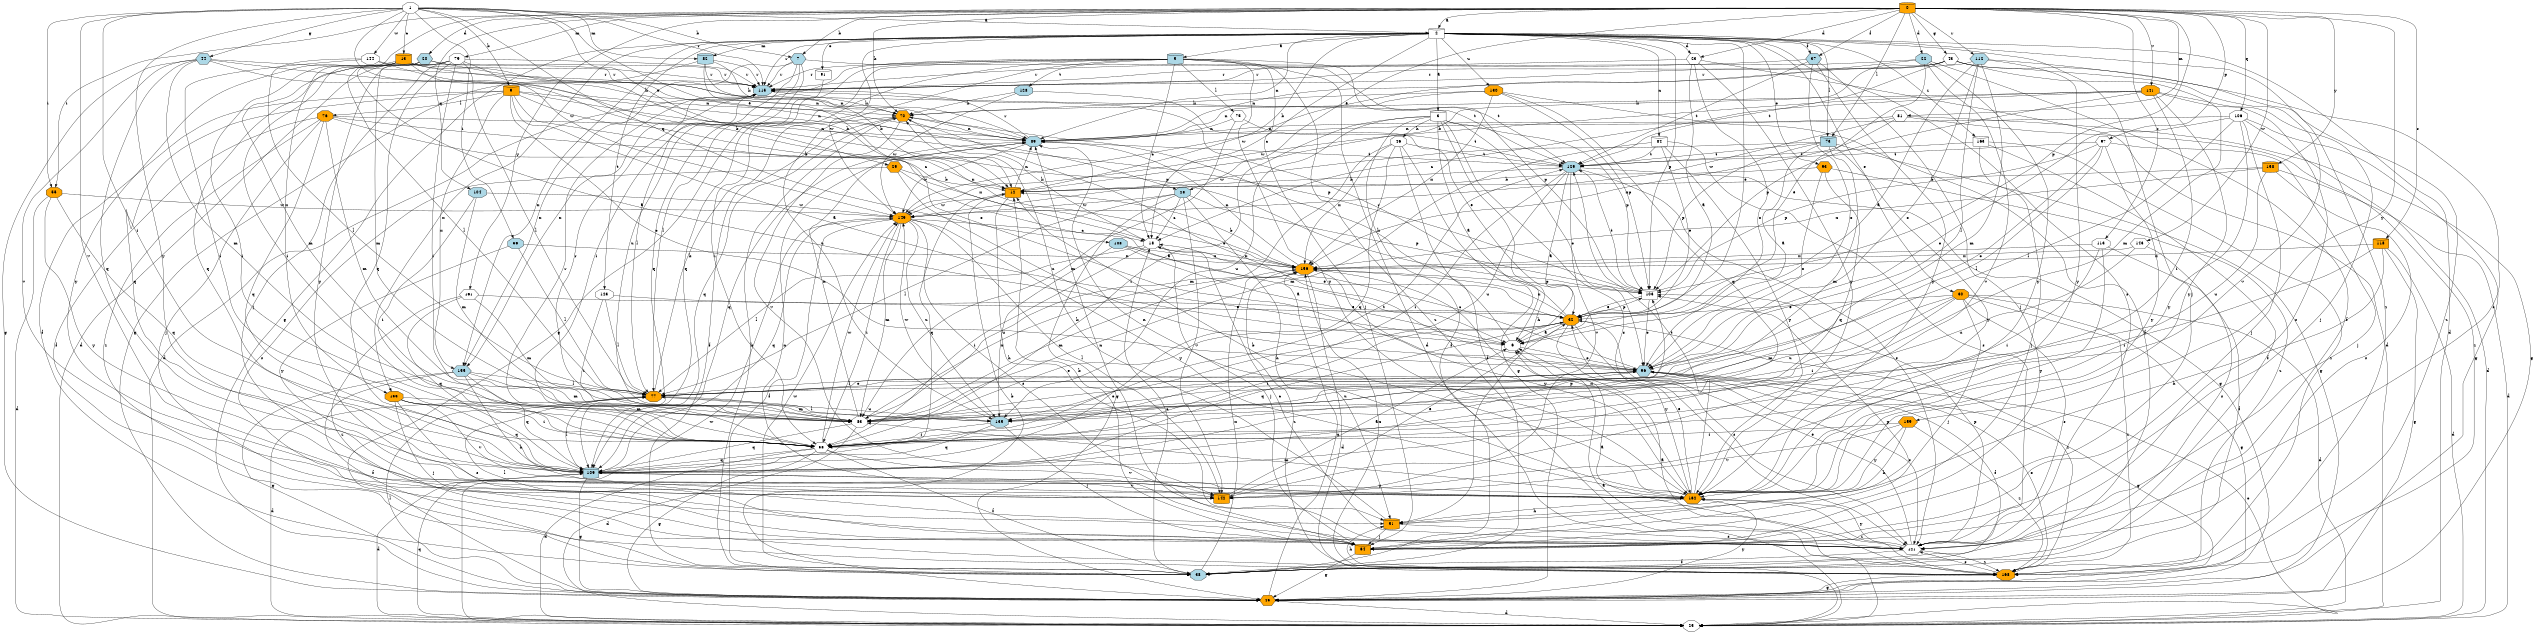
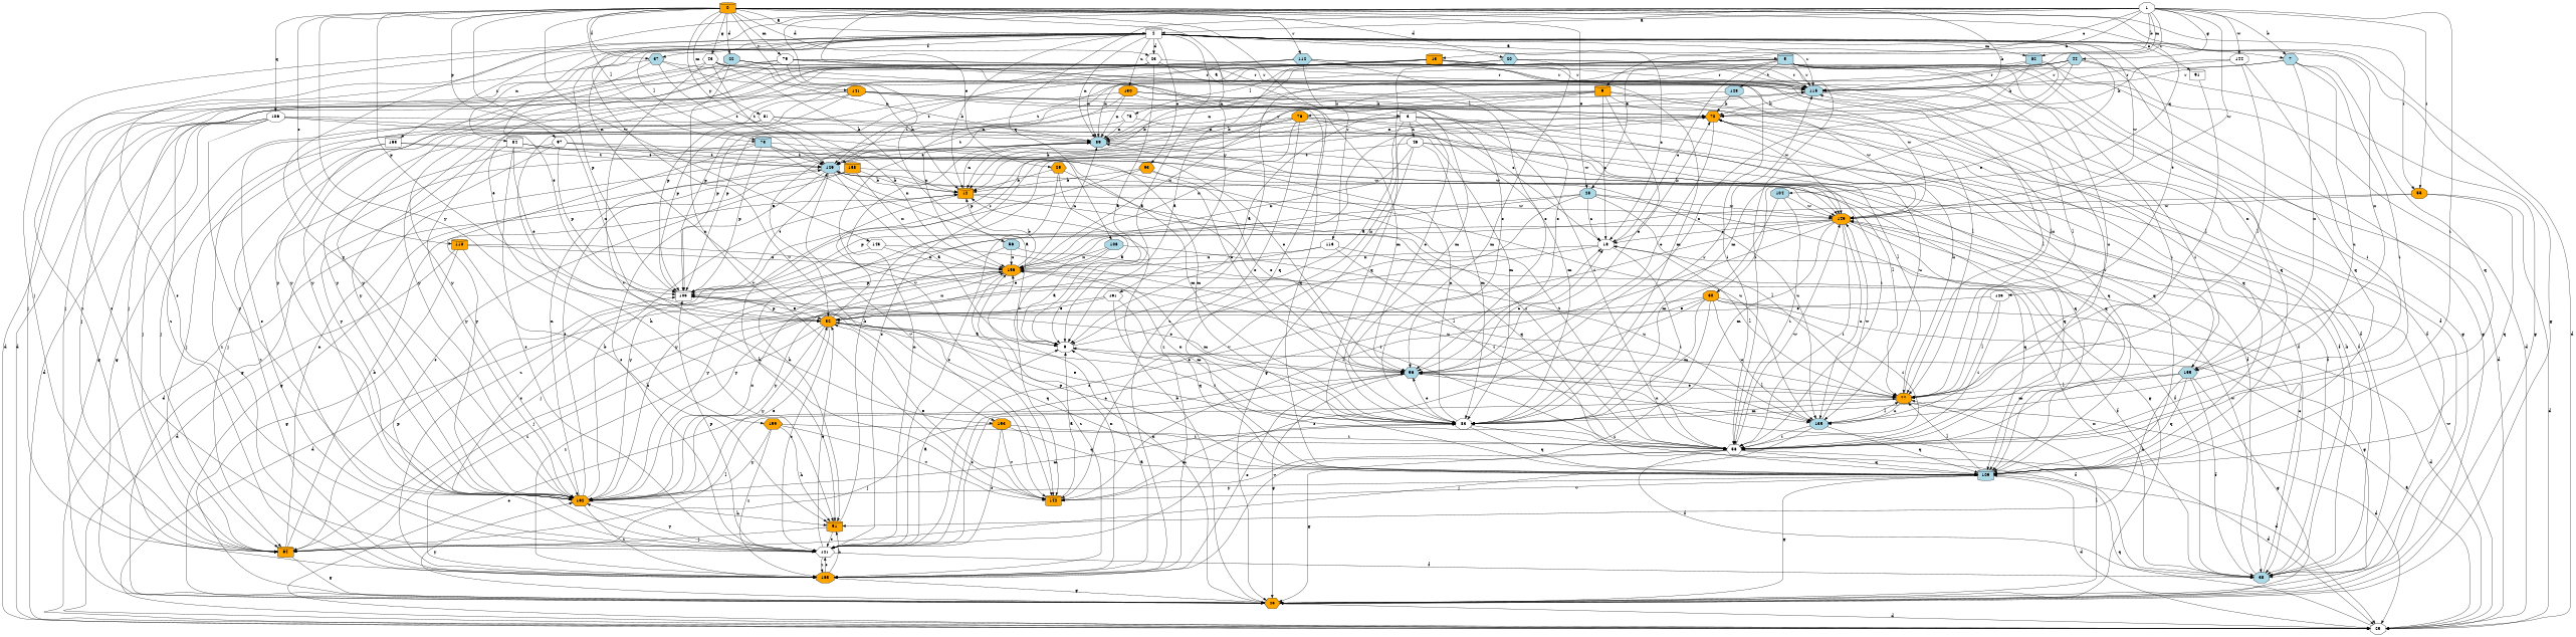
  strict digraph {
    node [fillcolor=orange shape=octagon style=filled]
    0 [shape=cylinder]
    2 [fillcolor=white shape=cylinder]
    7 [fillcolor=lightblue shape=hexagon]
    20 [fillcolor=lightblue shape=hexagon]
    22 [fillcolor=lightblue]
    23 [fillcolor=white shape=hexagon]
    28 [fillcolor=lightblue]
    37 [fillcolor=lightblue shape=hexagon]
    43 [fillcolor=white shape=hexagon]
    55
    70 [shape=hexagon]
    73 [fillcolor=lightblue shape=cylinder]
    79 [fillcolor=white]
    81 [fillcolor=white shape=hexagon]
    97 [fillcolor=white shape=hexagon]
    103 [fillcolor=white shape=cylinder]
    104 [fillcolor=lightblue]
    106 [fillcolor=white]
    112 [fillcolor=lightblue shape=hexagon]
    113 [fillcolor=white]
    118 [shape=cylinder]
    141
    143 [fillcolor=white shape=hexagon]
    153
    158 [shape=cylinder]
    159 [shape=hexagon]
    161 [fillcolor=white shape=hexagon]
    82 [fillcolor=lightblue shape=cylinder]
    115 [fillcolor=lightblue]
    149
    3 [fillcolor=white shape=cylinder]
    5 [fillcolor=lightblue shape=cylinder]
    12 [shape=cylinder]
    18 [fillcolor=white]
    25 [fillcolor=white]
    30
    32
    45 [shape=hexagon]
    64 [shape=cylinder]
    84 [fillcolor=white shape=cylinder]
    89 [fillcolor=lightblue]
    91 [fillcolor=white shape=cylinder]
    93 [shape=hexagon]
    121 [fillcolor=white shape=hexagon]
    123 [fillcolor=white]
    130
    155 [fillcolor=lightblue shape=hexagon]
    163 [fillcolor=white shape=cylinder]
    168
    58 [fillcolor=white shape=hexagon]
    135 [fillcolor=lightblue]
    109 [fillcolor=lightblue shape=cylinder]
    129 [fillcolor=lightblue]
    83 [fillcolor=white]
    142 [shape=cylinder]
    162 [shape=hexagon]
    38 [fillcolor=lightblue]
    6 [fillcolor=white]
    96 [fillcolor=lightblue shape=hexagon]
    51 [shape=cylinder]
    77
    156
    1 [fillcolor=white]
    9 [shape=cylinder]
    13 [shape=cylinder]
    29 [shape=hexagon]
    44 [fillcolor=lightblue shape=hexagon]
    56 [fillcolor=lightblue]
    108 [fillcolor=lightblue]
    144 [fillcolor=white]
    76
    46 [fillcolor=white]
    75 [fillcolor=white shape=hexagon]
    128 [fillcolor=lightblue]
    0 -> 2 [label=a]
    0 -> 7 [label=b]
    0 -> 20 [label=d]
    0 -> 22 [label=d]
    0 -> 23 [label=d]
    0 -> 28 [label=e]
    0 -> 37 [label=f]
    0 -> 43 [label=g]
    0 -> 55 [label=i]
    0 -> 70 [label=k]
    0 -> 73 [label=l]
    0 -> 79 [label=m]
    0 -> 81 [label=m]
    0 -> 97 [label=p]
    0 -> 103 [label=p]
    0 -> 104 [label=q]
    0 -> 106 [label=q]
    0 -> 112 [label=r]
    0 -> 113 [label=r]
    0 -> 118 [label=s]
    0 -> 141 [label=v]
    0 -> 143 [label=w]
    0 -> 153 [label=x]
    0 -> 158 [label=y]
    0 -> 159 [label=y]
    0 -> 161 [label=y]
    2 -> 23 [label=d]
    2 -> 37 [label=f]
    2 -> 73 [label=l]
    2 -> 103 [label=p]
    2 -> 153 [label=x]
    2 -> 82 [label=m]
    2 -> 115 [label=r]
    2 -> 149 [label=w]
    2 -> 3 [label=a]
    2 -> 5 [label=a]
    2 -> 12 [label=b]
    2 -> 18 [label=c]
    2 -> 25 [label=d]
    2 -> 30 [label=e]
    2 -> 32 [label=e]
    2 -> 45 [label=g]
    2 -> 64 [label=j]
    2 -> 84 [label=n]
    2 -> 89 [label=n]
    2 -> 91 [label=o]
    2 -> 93 [label=o]
    2 -> 121 [label=s]
    2 -> 123 [label=t]
    2 -> 130 [label=u]
    2 -> 155 [label=x]
    2 -> 163 [label=z]
    2 -> 168 [label=z]
    7 -> 115 [label=r]
    7 -> 155 [label=x]
    7 -> 58 [label=i]
    7 -> 135 [label=u]
    7 -> 109 [label=q]
    7 -> 129 [label=t]
    20 -> 115 [label=r]
    20 -> 89 [label=n]
    20 -> 58 [label=i]
    20 -> 109 [label=q]
    20 -> 83 [label=m]
    22 -> 115 [label=r]
    22 -> 149 [label=w]
    22 -> 32 [label=e]
    22 -> 142 [label=v]
    22 -> 162 [label=y]
    22 -> 38 [label=f]
    23 -> 115 [label=r]
    23 -> 25 [label=d]
    23 -> 162 [label=y]
    23 -> 6 [label=a]
    23 -> 96 [label=o]
    28 -> 103 [label=p]
    28 -> 149 [label=w]
    28 -> 18 [label=c]
    28 -> 45 [label=g]
    28 -> 142 [label=v]
    28 -> 51 [label=h]
    28 -> 77 [label=l]
    37 -> 115 [label=r]
    37 -> 64 [label=j]
    37 -> 129 [label=t]
    37 -> 162 [label=y]
    37 -> 96 [label=o]
    43 -> 115 [label=r]
    43 -> 12 [label=b]
    43 -> 89 [label=n]
    43 -> 121 [label=s]
    43 -> 129 [label=t]
    43 -> 83 [label=m]
    43 -> 142 [label=v]
    55 -> 149 [label=w]
    55 -> 25 [label=d]
    55 -> 109 [label=q]
    55 -> 162 [label=y]
    70 -> 89 [label=n]
    70 -> 109 [label=q]
    70 -> 142 [label=v]
    70 -> 38 [label=f]
    70 -> 96 [label=o]
    73 -> 103 [label=p]
    73 -> 149 [label=w]
    73 -> 45 [label=g]
    73 -> 129 [label=t]
    73 -> 83 [label=m]
    73 -> 162 [label=y]
    73 -> 6 [label=a]
    79 -> 115 [label=r]
    79 -> 12 [label=b]
    79 -> 25 [label=d]
    79 -> 64 [label=j]
    79 -> 58 [label=i]
    79 -> 109 [label=q]
    79 -> 162 [label=y]
    79 -> 77 [label=l]
    81 -> 149 [label=w]
    81 -> 45 [label=g]
    81 -> 89 [label=n]
    81 -> 168 [label=z]
    81 -> 156 [label=x]
    97 -> 103 [label=p]
    97 -> 64 [label=j]
    97 -> 129 [label=t]
    97 -> 162 [label=y]
    97 -> 96 [label=o]
    97 -> 77 [label=l]
    103 -> 32 [label=e]
    103 -> 129 [label=t]
    103 -> 96 [label=o]
    104 -> 149 [label=w]
    104 -> 58 [label=i]
    104 -> 83 [label=m]
    106 -> 25 [label=d]
    106 -> 45 [label=g]
    106 -> 64 [label=j]
    106 -> 89 [label=n]
    106 -> 162 [label=y]
    106 -> 96 [label=o]
    106 -> 77 [label=l]
    112 -> 115 [label=r]
    112 -> 168 [label=z]
    112 -> 83 [label=m]
    112 -> 162 [label=y]
    112 -> 6 [label=a]
    112 -> 96 [label=o]
    112 -> 77 [label=l]
    113 -> 58 [label=i]
    113 -> 162 [label=y]
    113 -> 38 [label=f]
    113 -> 156 [label=x]
    118 -> 25 [label=d]
    118 -> 45 [label=g]
    118 -> 58 [label=i]
    118 -> 51 [label=h]
    118 -> 156 [label=x]
    141 -> 70 [label=k]
    141 -> 103 [label=p]
    141 -> 149 [label=w]
    141 -> 18 [label=c]
    141 -> 64 [label=j]
    141 -> 121 [label=s]
    141 -> 58 [label=i]
    141 -> 162 [label=y]
    143 -> 121 [label=s]
    143 -> 135 [label=u]
    143 -> 156 [label=x]
    153 -> 64 [label=j]
    153 -> 121 [label=s]
    153 -> 58 [label=i]
    153 -> 109 [label=q]
    153 -> 142 [label=v]
    158 -> 12 [label=b]
    158 -> 25 [label=d]
    158 -> 121 [label=s]
    158 -> 135 [label=u]
    158 -> 156 [label=x]
    159 -> 168 [label=z]
    159 -> 58 [label=i]
    159 -> 142 [label=v]
    159 -> 162 [label=y]
    159 -> 51 [label=h]
    161 -> 32 [label=e]
    161 -> 168 [label=z]
    161 -> 109 [label=q]
    161 -> 83 [label=m]
    82 -> 70 [label=k]
    82 -> 115 [label=r]
    82 -> 12 [label=b]
    82 -> 45 [label=g]
    82 -> 96 [label=o]
    115 -> 70 [label=k]
    115 -> 25 [label=d]
    115 -> 77 [label=l]
    149 -> 18 [label=c]
    149 -> 121 [label=s]
    149 -> 58 [label=i]
    149 -> 135 [label=u]
    149 -> 109 [label=q]
    149 -> 83 [label=m]
    149 -> 142 [label=l]
    149 -> 162 [label=y]
    149 -> 38 [label=f]
    3 -> 103 [label=p]
    3 -> 121 [label=s]
    3 -> 58 [label=i]
    3 -> 135 [label=u]
    3 -> 38 [label=f]
    3 -> 6 [label=a]
    3 -> 96 [label=o]
    3 -> 51 [label=h]
    3 -> 46 [label=h]
    5 -> 103 [label=p]
    5 -> 115 [label=r]
    5 -> 18 [label=c]
    5 -> 25 [label=d]
    5 -> 45 [label=g]
    5 -> 64 [label=j]
    5 -> 155 [label=x]
    5 -> 168 [label=z]
    5 -> 58 [label=i]
    5 -> 135 [label=u]
    5 -> 109 [label=q]
    5 -> 162 [label=y]
    5 -> 75 [label=l]
    5 -> 128 [label=t]
    12 -> 149 [label=w]
    12 -> 89 [label=n]
    12 -> 109 [label=q]
    12 -> 51 [label=h]
    18 -> 70 [label=k]
    18 -> 64 [label=j]
    18 -> 58 [label=i]
    18 -> 77 [label=l]
    18 -> 156 [label=x]
    25 -> 149 [label=w]
    25 -> 109 [label=q]
    25 -> 6 [label=a]
    25 -> 96 [label=o]
    30 -> 25 [label=d]
    30 -> 32 [label=e]
    30 -> 45 [label=g]
    30 -> 64 [label=j]
    30 -> 121 [label=s]
    30 -> 168 [label=z]
    30 -> 58 [label=i]
    30 -> 135 [label=u]
    30 -> 83 [label=m]
    32 -> 103 [label=p]
    32 -> 115 [label=r]
    32 -> 121 [label=s]
    32 -> 168 [label=z]
    32 -> 58 [label=i]
    32 -> 109 [label=q]
    32 -> 162 [label=y]
    32 -> 6 [label=a]
    32 -> 156 [label=x]
    45 -> 12 [label=b]
    45 -> 25 [label=d]
    45 -> 162 [label=y]
    45 -> 77 [label=l]
    45 -> 156 [label=x]
    64 -> 103 [label=p]
    64 -> 12 [label=b]
    64 -> 45 [label=g]
    64 -> 89 [label=n]
    64 -> 77 [label=l]
    84 -> 32 [label=e]
    84 -> 121 [label=s]
    84 -> 129 [label=t]
    84 -> 83 [label=m]
    84 -> 162 [label=y]
    89 -> 115 [label=r]
    89 -> 149 [label=w]
    89 -> 109 [label=q]
    89 -> 129 [label=t]
    91 -> 77 [label=l]
    93 -> 12 [label=b]
    93 -> 168 [label=z]
    93 -> 109 [label=q]
    93 -> 96 [label=o]
    121 -> 103 [label=p]
    121 -> 18 [label=c]
    121 -> 32 [label=e]
    121 -> 89 [label=n]
    121 -> 168 [label=z]
    121 -> 162 [label=y]
    121 -> 38 [label=f]
    121 -> 6 [label=a]
    123 -> 32 [label=e]
    123 -> 58 [label=i]
    123 -> 77 [label=l]
    130 -> 70 [label=k]
    130 -> 103 [label=p]
    130 -> 89 [label=n]
    130 -> 109 [label=q]
    130 -> 38 [label=f]
    130 -> 156 [label=x]
    155 -> 45 [label=g]
    155 -> 109 [label=q]
    155 -> 83 [label=m]
    155 -> 38 [label=f]
    155 -> 51 [label=h]
    155 -> 77 [label=l]
    163 -> 64 [label=j]
    163 -> 168 [label=z]
    163 -> 129 [label=t]
    163 -> 38 [label=f]
    168 -> 45 [label=g]
    168 -> 121 [label=s]
    168 -> 6 [label=a]
    168 -> 96 [label=o]
    168 -> 51 [label=h]
    168 -> 156 [label=x]
    58 -> 115 [label=r]
    58 -> 149 [label=w]
    58 -> 25 [label=d]
    58 -> 45 [label=g]
    58 -> 109 [label=q]
    58 -> 129 [label=t]
    58 -> 142 [label=v]
    58 -> 38 [label=f]
    135 -> 149 [label=w]
    135 -> 64 [label=j]
    135 -> 58 [label=i]
    135 -> 109 [label=q]
    135 -> 77 [label=l]
    109 -> 103 [label=p]
    109 -> 25 [label=d]
    109 -> 45 [label=g]
    109 -> 142 [label=v]
    109 -> 162 [label=y]
    109 -> 77 [label=l]
    129 -> 12 [label=b]
    129 -> 45 [label=g]
    129 -> 121 [label=s]
    129 -> 58 [label=i]
    129 -> 135 [label=u]
    129 -> 142 [label=v]
    129 -> 6 [label=a]
    83 -> 115 [label=r]
    83 -> 25 [label=d]
    83 -> 32 [label=e]
    83 -> 89 [label=n]
    83 -> 109 [label=q]
    83 -> 96 [label=o]
    83 -> 156 [label=x]
    142 -> 32 [label=e]
-   153 -> 83 [label=m]
+   142 -> 83 [label=m]
    142 -> 6 [label=a]
    162 -> 12 [label=b]
    162 -> 32 [label=e]
    162 -> 89 [label=n]
    162 -> 168 [label=z]
    162 -> 129 [label=t]
    162 -> 83 [label=m]
    162 -> 51 [label=h]
    162 -> 156 [label=x]
    38 -> 70 [label=k]
    38 -> 149 [label=w]
    38 -> 18 [label=c]
    38 -> 156 [label=x]
    6 -> 70 [label=k]
    6 -> 96 [label=o]
    96 -> 18 [label=c]
    96 -> 45 [label=g]
    96 -> 121 [label=s]
    96 -> 135 [label=u]
    96 -> 38 [label=f]
    96 -> 77 [label=l]
    51 -> 70 [label=k]
    51 -> 64 [label=j]
    51 -> 121 [label=s]
    77 -> 70 [label=k]
    77 -> 25 [label=d]
    77 -> 135 [label=u]
    77 -> 83 [label=m]
    77 -> 96 [label=o]
    156 -> 103 [label=p]
    156 -> 12 [label=b]
    156 -> 25 [label=d]
    156 -> 89 [label=n]
    156 -> 168 [label=z]
    156 -> 83 [label=m]
    156 -> 162 [label=y]
    1 -> 2 [label=a]
    1 -> 7 [label=b]
    1 -> 28 [label=e]
    1 -> 55 [label=i]
    1 -> 82 [label=m]
    1 -> 115 [label=r]
    1 -> 149 [label=w]
    1 -> 58 [label=i]
    1 -> 142 [label=v]
    1 -> 162 [label=y]
    1 -> 9 [label=b]
    1 -> 13 [label=c]
    1 -> 29 [label=e]
    1 -> 44 [label=g]
    1 -> 56 [label=i]
    1 -> 108 [label=q]
    1 -> 144 [label=w]
    9 -> 103 [label=p]
    9 -> 18 [label=c]
    9 -> 89 [label=n]
    9 -> 155 [label=x]
    9 -> 109 [label=q]
    9 -> 38 [label=f]
    9 -> 6 [label=a]
    9 -> 96 [label=o]
    9 -> 156 [label=x]
    9 -> 76 [label=l]
    13 -> 103 [label=p]
    13 -> 115 [label=r]
    13 -> 89 [label=n]
    13 -> 58 [label=i]
    13 -> 129 [label=t]
    13 -> 83 [label=m]
    13 -> 162 [label=y]
    13 -> 6 [label=a]
    13 -> 77 [label=l]
    29 -> 12 [label=b]
    29 -> 121 [label=s]
    29 -> 6 [label=a]
-   29 -> 96 [label=u]
+   29 -> 96 [label=o]
    44 -> 115 [label=r]
    44 -> 12 [label=b]
    44 -> 45 [label=g]
    44 -> 89 [label=n]
    44 -> 109 [label=q]
    44 -> 83 [label=m]
    44 -> 142 [label=v]
    56 -> 162 [label=y]
    56 -> 77 [label=l]
    56 -> 156 [label=x]
    108 -> 32 [label=e]
    108 -> 135 [label=u]
    108 -> 6 [label=a]
    108 -> 156 [label=x]
    144 -> 70 [label=k]
    144 -> 115 [label=r]
    144 -> 58 [label=i]
    144 -> 77 [label=l]
    76 -> 12 [label=b]
    76 -> 64 [label=j]
    76 -> 89 [label=n]
    76 -> 168 [label=z]
    76 -> 109 [label=q]
    76 -> 83 [label=m]
    76 -> 38 [label=f]
    76 -> 156 [label=x]
    46 -> 45 [label=g]
    46 -> 109 [label=q]
    46 -> 129 [label=t]
    46 -> 83 [label=m]
    46 -> 38 [label=f]
    46 -> 156 [label=x]
    75 -> 89 [label=n]
    75 -> 129 [label=t]
    75 -> 83 [label=m]
    128 -> 70 [label=k]
    128 -> 149 [label=w]
    128 -> 32 [label=e]
  }
